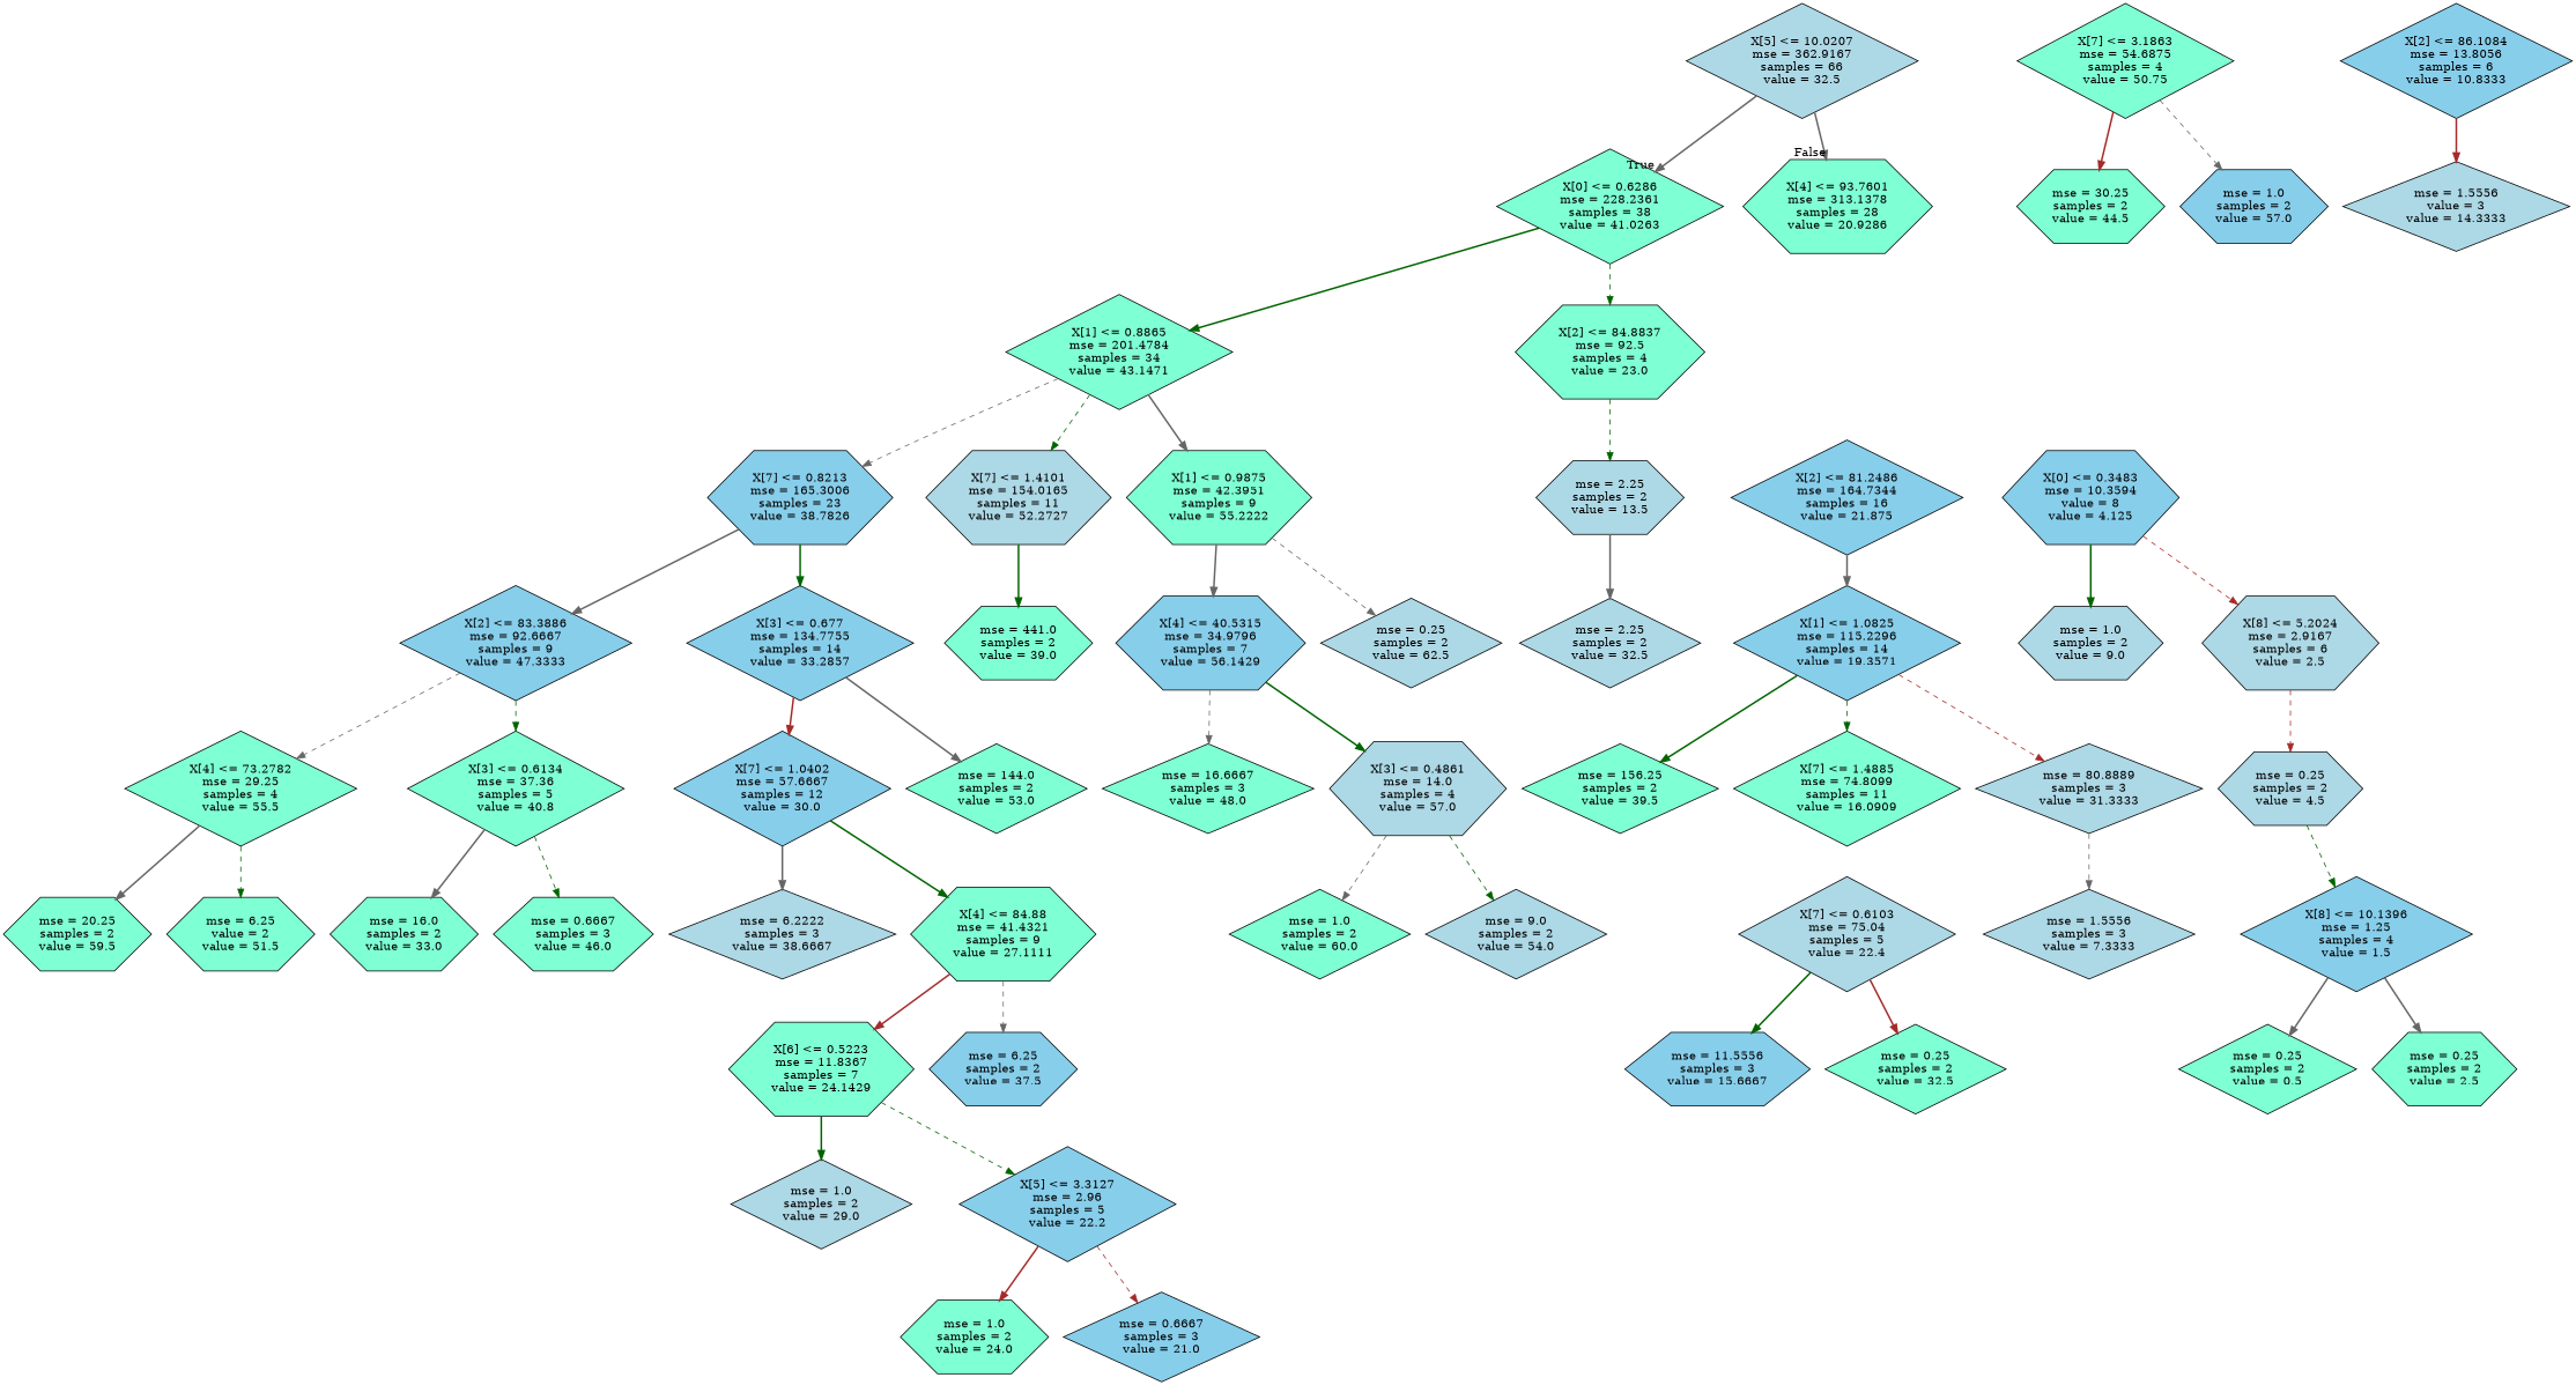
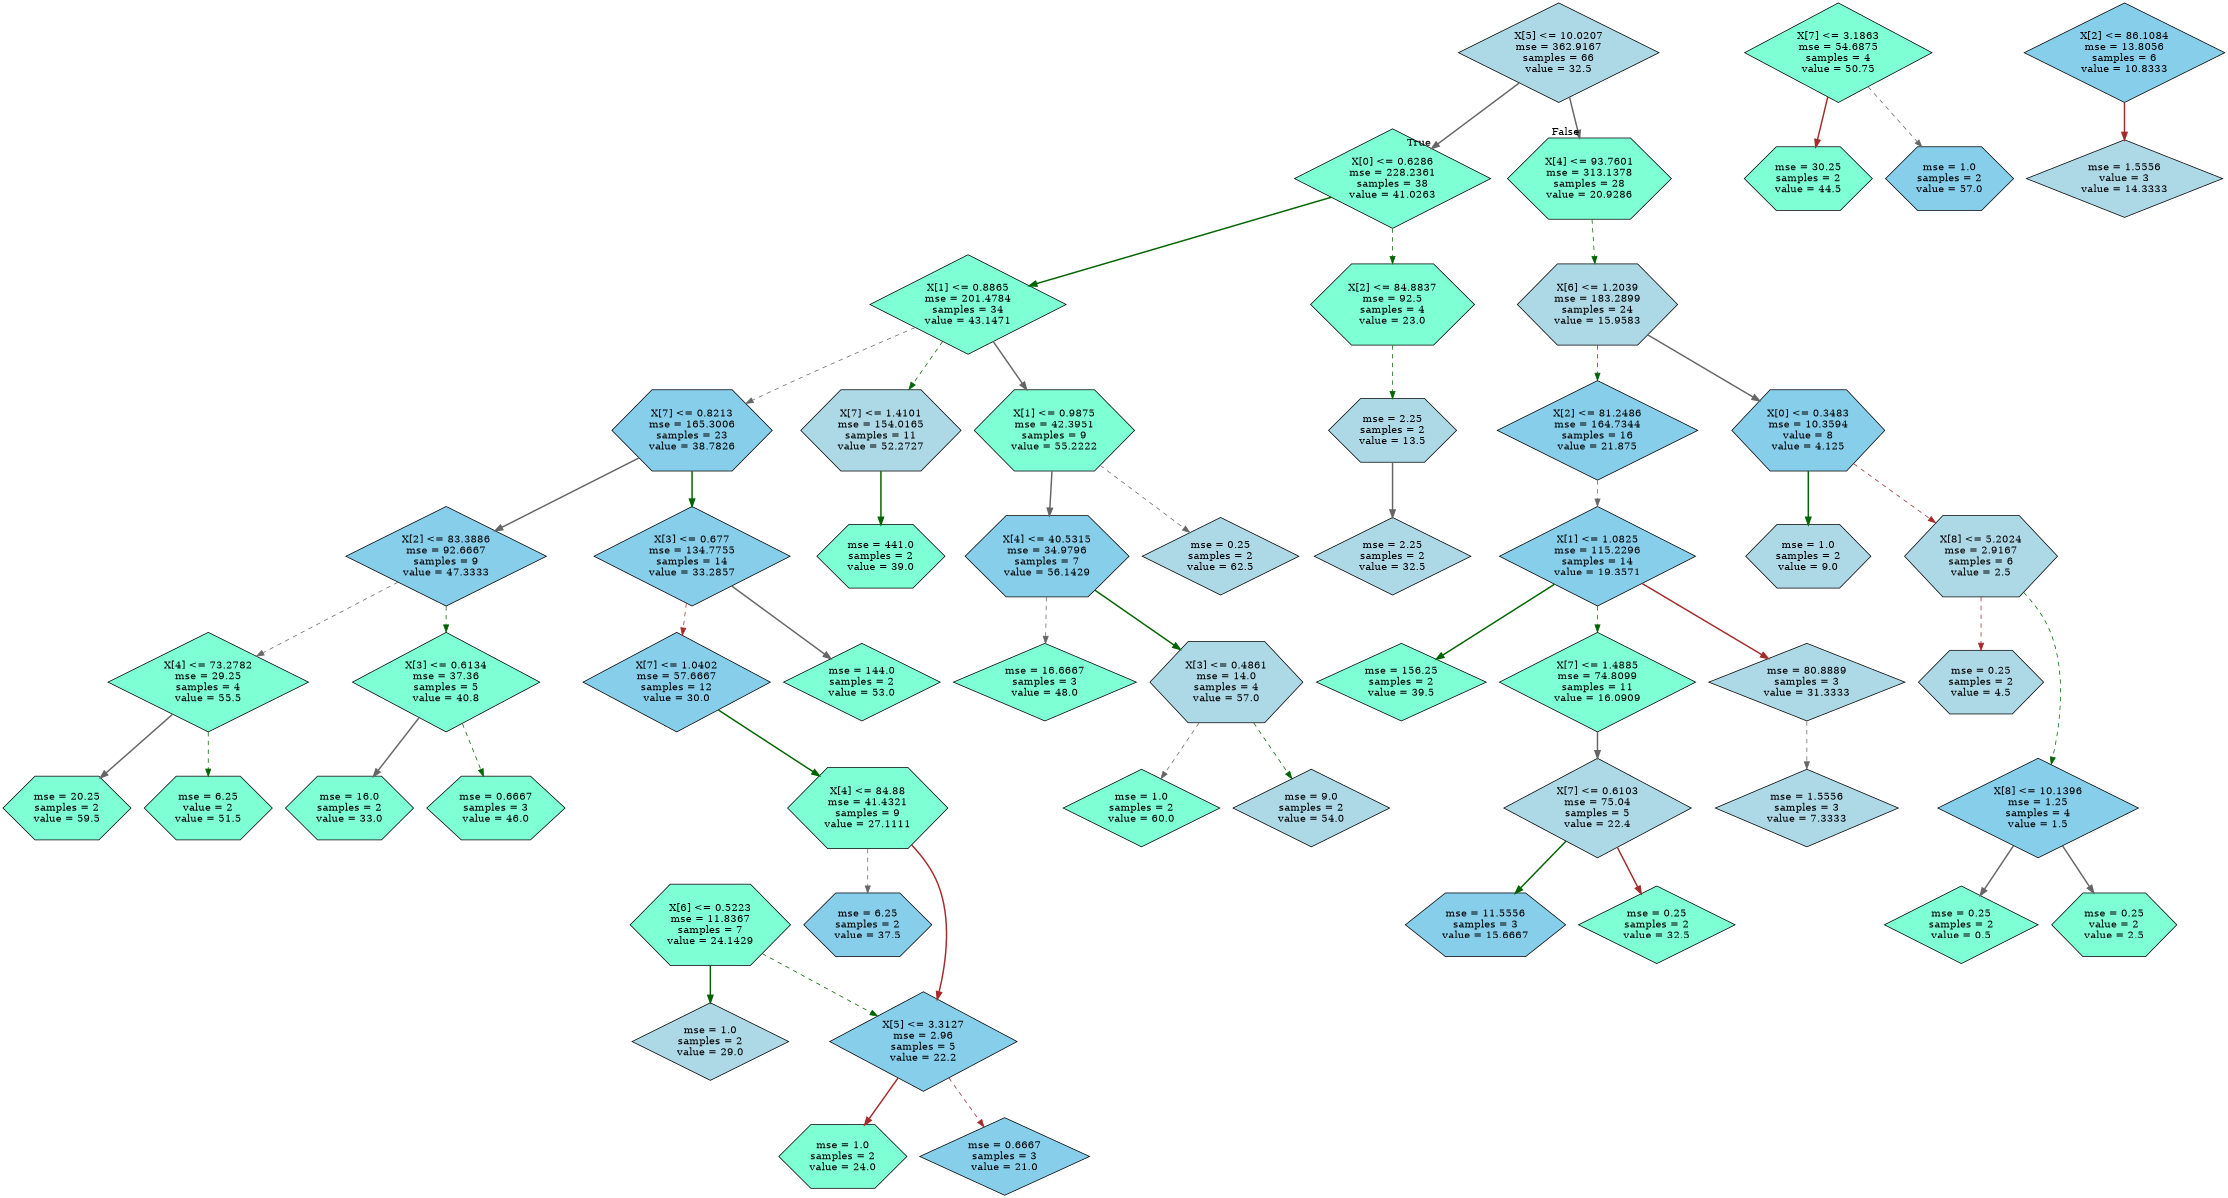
  digraph {
    node [fillcolor=aquamarine shape=diamond style=filled]
    edge [color=gray40 style=bold]
    n1 [fillcolor=lightblue label="X[5] <= 10.0207\nmse = 362.9167\nsamples = 66\nvalue = 32.5"]
    n2 [label="X[0] <= 0.6286\nmse = 228.2361\nsamples = 38\nvalue = 41.0263"]
    n3 [label="X[4] <= 93.7601\nmse = 313.1378\nsamples = 28\nvalue = 20.9286" shape=hexagon]
    n4 [label="X[1] <= 0.8865\nmse = 201.4784\nsamples = 34\nvalue = 43.1471"]
    n5 [label="X[2] <= 84.8837\nmse = 92.5\nsamples = 4\nvalue = 23.0" shape=hexagon]
+   n6 [fillcolor=lightblue label="X[6] <= 1.2039\nmse = 183.2899\nsamples = 24\nvalue = 15.9583" shape=hexagon]
    n7 [fillcolor=skyblue label="X[7] <= 0.8213\nmse = 165.3006\nsamples = 23\nvalue = 38.7826" shape=hexagon]
    n8 [fillcolor=lightblue label="X[7] <= 1.4101\nmse = 154.0165\nsamples = 11\nvalue = 52.2727" shape=hexagon]
    n9 [label="X[1] <= 0.9875\nmse = 42.3951\nsamples = 9\nvalue = 55.2222" shape=hexagon]
    n10 [fillcolor=lightblue label="mse = 2.25\nsamples = 2\nvalue = 13.5" shape=hexagon]
    n11 [fillcolor=skyblue label="X[2] <= 83.3886\nmse = 92.6667\nsamples = 9\nvalue = 47.3333"]
    n12 [fillcolor=skyblue label="X[3] <= 0.677\nmse = 134.7755\nsamples = 14\nvalue = 33.2857"]
    n13 [label="mse = 441.0\nsamples = 2\nvalue = 39.0" shape=hexagon]
    n14 [label="X[4] <= 73.2782\nmse = 29.25\nsamples = 4\nvalue = 55.5"]
    n15 [label="X[3] <= 0.6134\nmse = 37.36\nsamples = 5\nvalue = 40.8"]
    n16 [fillcolor=skyblue label="X[7] <= 1.0402\nmse = 57.6667\nsamples = 12\nvalue = 30.0"]
    n17 [label="mse = 144.0\nsamples = 2\nvalue = 53.0"]
    n18 [label="mse = 20.25\nsamples = 2\nvalue = 59.5" shape=hexagon]
    n19 [label="mse = 6.25\nvalue = 2\nvalue = 51.5" shape=hexagon]
    n20 [label="mse = 16.0\nsamples = 2\nvalue = 33.0" shape=hexagon]
    n21 [label="mse = 0.6667\nsamples = 3\nvalue = 46.0" shape=hexagon]
-   n22 [fillcolor=lightblue label="mse = 6.2222\nsamples = 3\nvalue = 38.6667"]
    n23 [label="X[4] <= 84.88\nmse = 41.4321\nsamples = 9\nvalue = 27.1111" shape=hexagon]
    n24 [label="X[6] <= 0.5223\nmse = 11.8367\nsamples = 7\nvalue = 24.1429" shape=hexagon]
    n25 [fillcolor=skyblue label="mse = 6.25\nsamples = 2\nvalue = 37.5" shape=hexagon]
    n26 [fillcolor=lightblue label="mse = 1.0\nsamples = 2\nvalue = 29.0"]
    n27 [fillcolor=skyblue label="X[5] <= 3.3127\nmse = 2.96\nsamples = 5\nvalue = 22.2"]
    n28 [label="mse = 1.0\nsamples = 2\nvalue = 24.0" shape=hexagon]
    n29 [fillcolor=skyblue label="mse = 0.6667\nsamples = 3\nvalue = 21.0"]
    n30 [fillcolor=skyblue label="X[4] <= 40.5315\nmse = 34.9796\nsamples = 7\nvalue = 56.1429" shape=hexagon]
    n31 [fillcolor=lightblue label="mse = 0.25\nsamples = 2\nvalue = 62.5"]
    n32 [label="mse = 16.6667\nsamples = 3\nvalue = 48.0"]
    n33 [fillcolor=lightblue label="X[3] <= 0.4861\nmse = 14.0\nsamples = 4\nvalue = 57.0" shape=hexagon]
    n34 [label="mse = 1.0\nsamples = 2\nvalue = 60.0"]
    n35 [fillcolor=lightblue label="mse = 9.0\nsamples = 2\nvalue = 54.0"]
    n36 [fillcolor=lightblue label="mse = 2.25\nsamples = 2\nvalue = 32.5"]
    n37 [fillcolor=skyblue label="X[2] <= 81.2486\nmse = 164.7344\nsamples = 16\nvalue = 21.875"]
    n38 [fillcolor=skyblue label="X[0] <= 0.3483\nmse = 10.3594\nvalue = 8\nvalue = 4.125" shape=hexagon]
    n39 [label="X[7] <= 3.1863\nmse = 54.6875\nsamples = 4\nvalue = 50.75"]
    n40 [label="mse = 30.25\nsamples = 2\nvalue = 44.5" shape=hexagon]
    n41 [fillcolor=skyblue label="mse = 1.0\nsamples = 2\nvalue = 57.0" shape=hexagon]
    n42 [fillcolor=skyblue label="X[1] <= 1.0825\nmse = 115.2296\nsamples = 14\nvalue = 19.3571"]
    n43 [fillcolor=lightblue label="mse = 1.0\nsamples = 2\nvalue = 9.0" shape=hexagon]
    n44 [fillcolor=lightblue label="X[8] <= 5.2024\nmse = 2.9167\nsamples = 6\nvalue = 2.5" shape=hexagon]
    n45 [label="mse = 156.25\nsamples = 2\nvalue = 39.5"]
    n46 [label="X[7] <= 1.4885\nmse = 74.8099\nsamples = 11\nvalue = 16.0909"]
    n47 [fillcolor=lightblue label="mse = 80.8889\nsamples = 3\nvalue = 31.3333"]
    n48 [fillcolor=lightblue label="X[7] <= 0.6103\nmse = 75.04\nsamples = 5\nvalue = 22.4"]
    n49 [fillcolor=lightblue label="mse = 1.5556\nsamples = 3\nvalue = 7.3333"]
    n50 [fillcolor=skyblue label="mse = 11.5556\nsamples = 3\nvalue = 15.6667" shape=hexagon]
    n51 [label="mse = 0.25\nsamples = 2\nvalue = 32.5"]
    n52 [fillcolor=skyblue label="X[2] <= 86.1084\nmse = 13.8056\nsamples = 6\nvalue = 10.8333"]
    n53 [fillcolor=lightblue label="mse = 1.5556\nvalue = 3\nvalue = 14.3333"]
    n54 [fillcolor=lightblue label="mse = 0.25\nsamples = 2\nvalue = 4.5" shape=hexagon]
    n55 [fillcolor=skyblue label="X[8] <= 10.1396\nmse = 1.25\nsamples = 4\nvalue = 1.5"]
    n56 [label="mse = 0.25\nsamples = 2\nvalue = 0.5"]
-   n57 [label="mse = 0.25\nsamples = 2\nvalue = 2.5" shape=hexagon]
+   n57 [label="mse = 0.25\nvalue = 2\nvalue = 2.5" shape=hexagon]
    n1 -> n2 [headlabel=True labelangle=45 labeldistance=2.5]
    n1 -> n3 [headlabel=False labelangle=-45 labeldistance=2.5]
    n2 -> n4 [color=darkgreen]
    n2 -> n5 [color=darkgreen style=dashed]
+   n3 -> n6 [color=darkgreen style=dashed]
    n4 -> n7 [style=dashed]
    n4 -> n8 [color=darkgreen style=dashed]
    n4 -> n9
    n5 -> n10 [color=darkgreen style=dashed]
+   n6 -> n37 [color=darkgreen style=dashed]
+   n6 -> n38
    n7 -> n11
    n7 -> n12 [color=darkgreen]
    n8 -> n13 [color=darkgreen]
    n9 -> n30
    n9 -> n31 [style=dashed]
    n10 -> n36
    n11 -> n14 [style=dashed]
    n11 -> n15 [color=darkgreen style=dashed]
-   n12 -> n16 [color=brown]
+   n12 -> n16 [color=brown style=dashed]
    n12 -> n17
    n14 -> n18
    n14 -> n19 [color=darkgreen style=dashed]
    n15 -> n20
    n15 -> n21 [color=darkgreen style=dashed]
-   n16 -> n22
    n16 -> n23 [color=darkgreen]
-   n23 -> n24 [color=brown]
+   n23 -> n27 [color=brown]
    n23 -> n25 [style=dashed]
    n24 -> n26 [color=darkgreen]
    n24 -> n27 [color=darkgreen style=dashed]
    n27 -> n28 [color=brown]
    n27 -> n29 [color=brown style=dashed]
    n30 -> n32 [style=dashed]
    n30 -> n33 [color=darkgreen]
    n33 -> n34 [style=dashed]
    n33 -> n35 [color=darkgreen style=dashed]
-   n37 -> n42
+   n37 -> n42 [style=dashed]
    n38 -> n43 [color=darkgreen]
    n38 -> n44 [color=brown style=dashed]
    n39 -> n40 [color=brown]
    n39 -> n41 [style=dashed]
    n42 -> n45 [color=darkgreen]
    n42 -> n46 [color=darkgreen style=dashed]
-   n42 -> n47 [color=brown style=dashed]
+   n42 -> n47 [color=brown]
    n44 -> n54 [color=brown style=dashed]
-   n54 -> n55 [color=darkgreen style=dashed]
+   n44 -> n55 [color=darkgreen style=dashed]
+   n46 -> n48
    n47 -> n49 [style=dashed]
    n48 -> n50 [color=darkgreen]
    n48 -> n51 [color=brown]
    n52 -> n53 [color=brown]
    n55 -> n56
    n55 -> n57
  }
